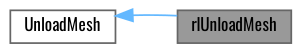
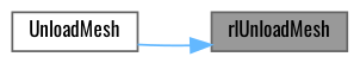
  digraph {
    rankdir=RL
    fontname=Oswald
    node [fontname=Oswald fontsize=10 shape=box style=filled]
    n1 [color=gray40 fillcolor=grey60 fontcolor=black height=0.2 label=rlUnloadMesh width=0.4]
    n2 [color=grey40 fillcolor=white height=0.2 label=UnloadMesh width=0.4]
-   n2 -> n1 [color=steelblue1 dir=back fontname=Oswald fontsize=10 labelfontname=Helvetica labelfontsize=10 style=solid]
+   n1 -> n2 [color=steelblue1 dir=back fontname=Oswald fontsize=10 labelfontname=Helvetica labelfontsize=10 style=solid]
  }
